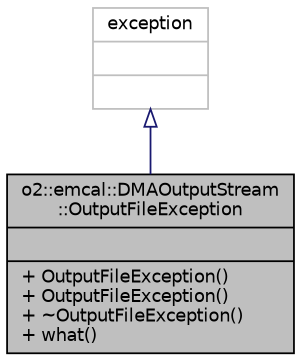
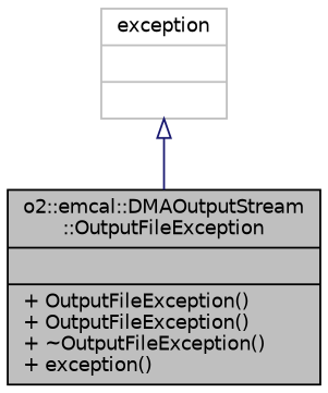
  digraph {
    node [fontname=Helvetica fontsize=10 shape=record]
-   n1 [color=black fillcolor=grey75 fontcolor=black height=0.2 label="{o2::emcal::DMAOutputStream\l::OutputFileException\n||+ OutputFileException()\l+ OutputFileException()\l+ ~OutputFileException()\l+ what()\l}" style=filled width=0.4]
+   n1 [color=black fillcolor=grey75 fontcolor=black height=0.2 label="{o2::emcal::DMAOutputStream\l::OutputFileException\n||+ OutputFileException()\l+ OutputFileException()\l+ ~OutputFileException()\l+ exception()\l}" style=filled width=0.4]
    n2 [color=grey75 height=0.2 label="{exception\n||}" width=0.4]
    n2 -> n1 [arrowtail=onormal color=midnightblue dir=back fontname=Helvetica fontsize=10 labelfontname=Helvetica labelfontsize=10 style=solid]
  }
